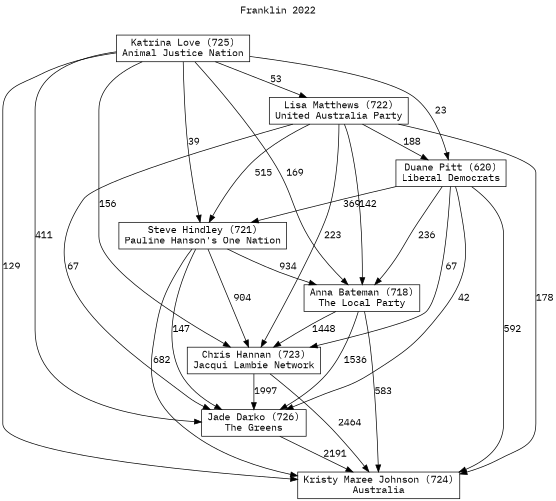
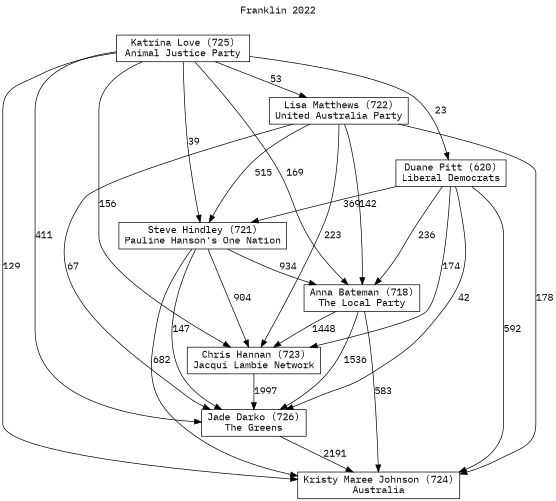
  digraph {
    fontname="IBM Plex Mono"
    label="Franklin 2022"
    labelloc=t
    mclimit=10
    node [fontname="IBM Plex Mono" shape=box]
    edge [fontname="IBM Plex Mono"]
    n1 [label="Jade Darko (726)\nThe Greens"]
    n2 [label="Kristy Maree Johnson (724)\nAustralia"]
-   n3 [label="Katrina Love (725)\nAnimal Justice Nation"]
+   n3 [label="Katrina Love (725)\nAnimal Justice Party"]
    n4 [label="Chris Hannan (723)\nJacqui Lambie Network"]
    n5 [label="Lisa Matthews (722)\nUnited Australia Party"]
    n6 [label="Steve Hindley (721)\nPauline Hanson's One Nation"]
    n7 [label="Duane Pitt (620)\nLiberal Democrats"]
    n8 [label="Anna Bateman (718)\nThe Local Party"]
    n1 -> n2 [label=2191]
    n3 -> n1 [label=411]
    n3 -> n2 [label=129]
    n3 -> n4 [label=156]
    n3 -> n5 [label=53]
    n3 -> n6 [label=39]
    n3 -> n7 [label=23]
    n3 -> n8 [label=169]
    n4 -> n1 [label=1997]
-   n4 -> n2 [label=2464]
    n5 -> n1 [label=67]
    n5 -> n2 [label=178]
    n5 -> n4 [label=223]
    n5 -> n6 [label=515]
-   n5 -> n7 [label=188]
    n5 -> n8 [label=142]
    n6 -> n1 [label=147]
    n6 -> n2 [label=682]
    n6 -> n4 [label=904]
    n6 -> n8 [label=934]
    n7 -> n1 [label=42]
    n7 -> n2 [label=592]
-   n7 -> n4 [label=67]
+   n7 -> n4 [label=174]
    n7 -> n6 [label=369]
    n7 -> n8 [label=236]
    n8 -> n1 [label=1536]
    n8 -> n2 [label=583]
    n8 -> n4 [label=1448]
  }
